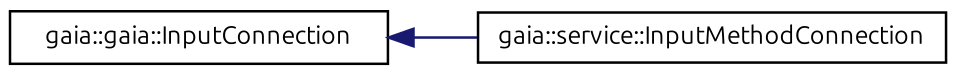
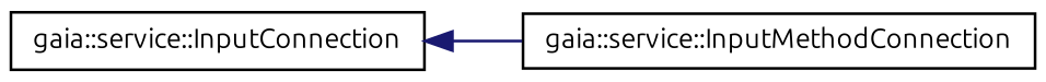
  digraph {
    rankdir=LR
    fontname=Ubuntu
    node [color=black fillcolor=white fontname=Ubuntu fontsize=10 shape=record style=filled]
-   n1 [height=0.2 label="gaia::gaia::InputConnection" width=0.4]
+   n1 [height=0.2 label="gaia::service::InputConnection" width=0.4]
    n2 [height=0.2 label="gaia::service::InputMethodConnection" width=0.4]
    n1 -> n2 [color=midnightblue dir=back fontname=Ubuntu fontsize=10 labelfontname=Helvetica labelfontsize=10 style=solid]
  }
